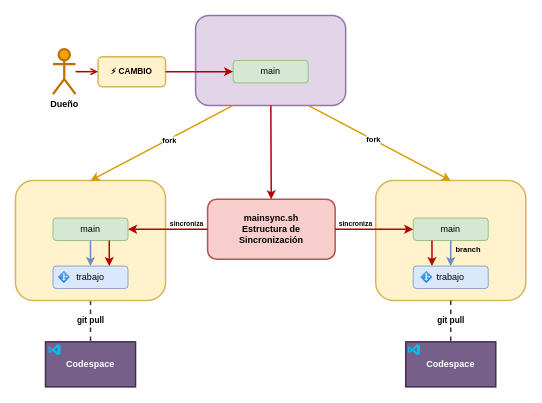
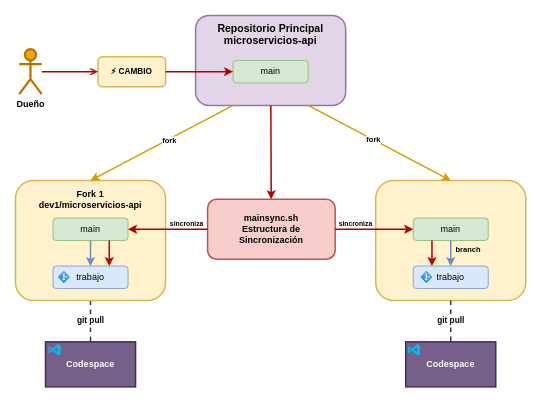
  <mxCell id="0" />
  <mxCell id="1" parent="0" />
  <mxCell id="2" value="" style="rounded=1;whiteSpace=wrap;html=1;fillColor=#e1d5e7;strokeColor=#9673a6;strokeWidth=2;" parent="1" vertex="1"><mxGeometry x="260" y="20" width="200" height="120" as="geometry" /></mxCell>
+ <mxCell id="3" value="Repositorio Principal&lt;br&gt;&lt;b&gt;microservicios-api&lt;/b&gt;" style="text;html=1;strokeColor=none;fillColor=none;align=center;verticalAlign=middle;whiteSpace=wrap;rounded=0;fontStyle=1;fontSize=14;" parent="1" vertex="1"><mxGeometry x="260" y="30" width="200" height="30" as="geometry" /></mxCell>
  <mxCell id="4" value="main" style="rounded=1;whiteSpace=wrap;html=1;fillColor=#d5e8d4;strokeColor=#82b366;" parent="1" vertex="1"><mxGeometry x="310" y="80" width="100" height="30" as="geometry" /></mxCell>
  <mxCell id="5" style="edgeStyle=none;html=1;dashed=1;strokeWidth=2;fillColor=#76608a;strokeColor=#432D57;endArrow=none;endFill=0;" edge="1" parent="1" source="7" target="29"><mxGeometry relative="1" as="geometry" /></mxCell>
  <mxCell id="6" value="git pull" style="edgeLabel;html=1;align=center;verticalAlign=middle;resizable=0;points=[];fontStyle=1" vertex="1" connectable="0" parent="5"><mxGeometry x="-0.062" y="-1" relative="1" as="geometry"><mxPoint as="offset" /></mxGeometry></mxCell>
  <mxCell id="7" value="" style="rounded=1;whiteSpace=wrap;html=1;fillColor=#fff2cc;strokeColor=#d6b656;strokeWidth=2;" parent="1" vertex="1"><mxGeometry x="20" y="240" width="200" height="160" as="geometry" /></mxCell>
+ <mxCell id="8" value="Fork 1&lt;br&gt;&lt;b&gt;dev1/microservicios-api&lt;/b&gt;" style="text;html=1;strokeColor=none;fillColor=none;align=center;verticalAlign=middle;whiteSpace=wrap;rounded=0;fontStyle=1;fontSize=12;" parent="1" vertex="1"><mxGeometry x="20" y="250" width="200" height="30" as="geometry" /></mxCell>
  <mxCell id="9" value="main" style="rounded=1;whiteSpace=wrap;html=1;fillColor=#d5e8d4;strokeColor=#82b366;" parent="1" vertex="1"><mxGeometry x="70" y="290" width="100" height="30" as="geometry" /></mxCell>
  <mxCell id="10" value="trabajo" style="rounded=1;whiteSpace=wrap;html=1;fillColor=#dae8fc;strokeColor=#6c8ebf;" parent="1" vertex="1"><mxGeometry x="70" y="354" width="100" height="30" as="geometry" /></mxCell>
  <mxCell id="11" value="" style="rounded=1;whiteSpace=wrap;html=1;fillColor=#fff2cc;strokeColor=#d6b656;strokeWidth=2;" parent="1" vertex="1"><mxGeometry x="500" y="240" width="200" height="160" as="geometry" /></mxCell>
  <mxCell id="12" value="main" style="rounded=1;whiteSpace=wrap;html=1;fillColor=#d5e8d4;strokeColor=#82b366;" parent="1" vertex="1"><mxGeometry x="550" y="290" width="100" height="30" as="geometry" /></mxCell>
  <mxCell id="13" value="trabajo" style="rounded=1;whiteSpace=wrap;html=1;fillColor=#dae8fc;strokeColor=#6c8ebf;" parent="1" vertex="1"><mxGeometry x="550" y="354" width="100" height="30" as="geometry" /></mxCell>
  <mxCell id="14" value="" style="endArrow=classic;html=1;rounded=0;exitX=0.25;exitY=1;exitDx=0;exitDy=0;entryX=0.5;entryY=0;entryDx=0;entryDy=0;strokeColor=#d79b00;strokeWidth=2;" parent="1" source="2" target="7" edge="1"><mxGeometry width="50" height="50" relative="1" as="geometry"><mxPoint x="310" y="190" as="sourcePoint" /><mxPoint x="360" y="140" as="targetPoint" /></mxGeometry></mxCell>
  <mxCell id="15" value="fork" style="edgeLabel;html=1;align=center;verticalAlign=middle;resizable=0;points=[];fontStyle=1;fontSize=10;" parent="14" vertex="1" connectable="0"><mxGeometry x="-0.1" y="1" relative="1" as="geometry"><mxPoint as="offset" /></mxGeometry></mxCell>
  <mxCell id="16" value="" style="endArrow=classic;html=1;rounded=0;exitX=0.75;exitY=1;exitDx=0;exitDy=0;entryX=0.5;entryY=0;entryDx=0;entryDy=0;strokeColor=#d79b00;strokeWidth=2;" parent="1" source="2" target="11" edge="1"><mxGeometry width="50" height="50" relative="1" as="geometry"><mxPoint x="440" y="190" as="sourcePoint" /><mxPoint x="490" y="140" as="targetPoint" /></mxGeometry></mxCell>
  <mxCell id="17" value="fork" style="edgeLabel;html=1;align=center;verticalAlign=middle;resizable=0;points=[];fontStyle=1;fontSize=10;" parent="16" vertex="1" connectable="0"><mxGeometry x="-0.1" y="1" relative="1" as="geometry"><mxPoint as="offset" /></mxGeometry></mxCell>
  <mxCell id="18" value="" style="endArrow=classic;html=1;rounded=0;exitX=0.5;exitY=1;exitDx=0;exitDy=0;entryX=0.5;entryY=0;entryDx=0;entryDy=0;strokeColor=#6c8ebf;strokeWidth=2;" parent="1" source="9" target="10" edge="1"><mxGeometry width="50" height="50" relative="1" as="geometry"><mxPoint x="140" y="330" as="sourcePoint" /><mxPoint x="190" y="280" as="targetPoint" /></mxGeometry></mxCell>
  <mxCell id="19" value="" style="endArrow=classic;html=1;rounded=0;strokeColor=#6c8ebf;strokeWidth=2;" parent="1" source="12" target="13" edge="1"><mxGeometry width="50" height="50" relative="1" as="geometry"><mxPoint x="620" y="330" as="sourcePoint" /><mxPoint x="670" y="280" as="targetPoint" /></mxGeometry></mxCell>
  <mxCell id="20" value="branch" style="edgeLabel;html=1;align=center;verticalAlign=middle;resizable=0;points=[];fontStyle=1;fontSize=10;labelBackgroundColor=none;" parent="19" vertex="1" connectable="0"><mxGeometry x="-0.1" y="1" relative="1" as="geometry"><mxPoint x="21" y="-4" as="offset" /></mxGeometry></mxCell>
  <mxCell id="21" value="" style="rounded=1;whiteSpace=wrap;html=1;fillColor=#f8cecc;strokeColor=#b85450;strokeWidth=2;" parent="1" vertex="1"><mxGeometry x="276" y="265" width="170" height="80" as="geometry" /></mxCell>
  <mxCell id="22" value="&lt;b&gt;mainsync.sh&lt;/b&gt;&lt;br&gt;Estructura de Sincronización" style="text;html=1;strokeColor=none;fillColor=none;align=center;verticalAlign=middle;whiteSpace=wrap;rounded=0;fontStyle=1;fontSize=12;" parent="1" vertex="1"><mxGeometry x="286" y="285" width="150" height="40" as="geometry" /></mxCell>
  <mxCell id="23" value="" style="endArrow=classic;html=1;rounded=0;strokeColor=#B20000;strokeWidth=2;strokeStyle=dashed;fillColor=#e51400;" parent="1" source="2" target="21" edge="1"><mxGeometry width="50" height="50" relative="1" as="geometry"><mxPoint x="360" y="240" as="sourcePoint" /><mxPoint x="410" y="190" as="targetPoint" /></mxGeometry></mxCell>
  <mxCell id="24" value="" style="endArrow=classic;html=1;rounded=0;strokeColor=#B20000;strokeWidth=2;strokeStyle=dashed;fillColor=#e51400;" parent="1" source="21" target="9" edge="1"><mxGeometry width="50" height="50" relative="1" as="geometry"><mxPoint x="190" y="440" as="sourcePoint" /><mxPoint x="240" y="390" as="targetPoint" /><Array as="points" /></mxGeometry></mxCell>
  <mxCell id="25" value="sincroniza" style="edgeLabel;html=1;align=center;verticalAlign=middle;resizable=0;points=[];fontStyle=1;fontSize=9;labelBackgroundColor=none;" parent="24" vertex="1" connectable="0"><mxGeometry x="-0.1" y="1" relative="1" as="geometry"><mxPoint x="19" y="-9" as="offset" /></mxGeometry></mxCell>
  <mxCell id="26" value="" style="endArrow=classic;html=1;rounded=0;strokeColor=#B20000;strokeWidth=2;strokeStyle=dashed;fillColor=#e51400;" parent="1" source="21" target="12" edge="1"><mxGeometry width="50" height="50" relative="1" as="geometry"><mxPoint x="510" y="440" as="sourcePoint" /><mxPoint x="560" y="390" as="targetPoint" /></mxGeometry></mxCell>
  <mxCell id="27" value="sincroniza" style="edgeLabel;html=1;align=center;verticalAlign=middle;resizable=0;points=[];fontStyle=1;fontSize=9;labelBackgroundColor=none;" parent="26" vertex="1" connectable="0"><mxGeometry x="-0.1" y="1" relative="1" as="geometry"><mxPoint x="-21" y="-7" as="offset" /></mxGeometry></mxCell>
  <mxCell id="28" value="⚡ CAMBIO" style="whiteSpace=wrap;html=1;fillColor=#fff2cc;strokeColor=#d6b656;fontStyle=1;fontSize=11;strokeWidth=2;rounded=1;" parent="1" vertex="1"><mxGeometry x="130" y="75" width="90" height="40" as="geometry" /></mxCell>
  <mxCell id="29" value="Codespace" style="rounded=0;whiteSpace=wrap;html=1;fillColor=#76608a;fontColor=#ffffff;strokeColor=#432D57;strokeWidth=2;fontStyle=1" vertex="1" parent="1"><mxGeometry x="60" y="455" width="120" height="60" as="geometry" /></mxCell>
  <mxCell id="30" style="edgeStyle=none;html=1;dashed=1;endArrow=none;endFill=0;strokeWidth=2;fillColor=#76608a;strokeColor=#432D57;" edge="1" target="32" parent="1" source="11"><mxGeometry relative="1" as="geometry"><mxPoint x="748" y="405" as="sourcePoint" /></mxGeometry></mxCell>
  <mxCell id="31" value="git pull" style="edgeLabel;html=1;align=center;verticalAlign=middle;resizable=0;points=[];fontStyle=1" vertex="1" connectable="0" parent="30"><mxGeometry x="-0.062" y="-1" relative="1" as="geometry"><mxPoint as="offset" /></mxGeometry></mxCell>
  <mxCell id="32" value="Codespace" style="rounded=0;whiteSpace=wrap;html=1;fillColor=#76608a;fontColor=#ffffff;strokeColor=#432D57;strokeWidth=2;fontStyle=1" vertex="1" parent="1"><mxGeometry x="540" y="455" width="120" height="60" as="geometry" /></mxCell>
  <mxCell id="33" style="edgeStyle=none;html=1;strokeWidth=2;fillColor=#e51400;strokeColor=#B20000;endArrow=open;" edge="1" parent="1" source="34" target="28"><mxGeometry relative="1" as="geometry" /></mxCell>
- <mxCell id="34" value="Dueño" style="shape=umlActor;verticalLabelPosition=bottom;verticalAlign=top;html=1;outlineConnect=0;fontStyle=1;fillColor=#f0a30a;fontColor=#000000;strokeColor=#BD7000;strokeWidth=3;" vertex="1" parent="1"><mxGeometry x="70" y="65" width="30" height="60" as="geometry" /></mxCell>
+ <mxCell id="34" value="Dueño" style="shape=umlActor;verticalLabelPosition=bottom;verticalAlign=top;html=1;outlineConnect=0;fontStyle=1;fillColor=#f0a30a;fontColor=#000000;strokeColor=#BD7000;strokeWidth=3;" vertex="1" parent="1"><mxGeometry x="25" y="65" width="30" height="60" as="geometry" /></mxCell>
  <mxCell id="35" value="" style="endArrow=classic;html=1;rounded=0;strokeColor=#B20000;strokeWidth=2;strokeStyle=dashed;fillColor=#e51400;" edge="1" parent="1" source="28" target="4"><mxGeometry width="50" height="50" relative="1" as="geometry"><mxPoint x="370" y="150" as="sourcePoint" /><mxPoint x="370" y="500" as="targetPoint" /></mxGeometry></mxCell>
  <mxCell id="36" value="" style="endArrow=classic;html=1;rounded=0;strokeColor=#B20000;strokeWidth=2;strokeStyle=dashed;fillColor=#e51400;exitX=0.75;exitY=1;exitDx=0;exitDy=0;entryX=0.75;entryY=0;entryDx=0;entryDy=0;" edge="1" parent="1" source="9" target="10"><mxGeometry width="50" height="50" relative="1" as="geometry"><mxPoint x="286" y="315" as="sourcePoint" /><mxPoint x="180" y="315" as="targetPoint" /><Array as="points" /></mxGeometry></mxCell>
  <mxCell id="37" value="" style="endArrow=classic;html=1;rounded=0;strokeColor=#B20000;strokeWidth=2;strokeStyle=dashed;fillColor=#e51400;entryX=0.25;entryY=0;entryDx=0;entryDy=0;exitX=0.25;exitY=1;exitDx=0;exitDy=0;" edge="1" parent="1" source="12" target="13"><mxGeometry width="50" height="50" relative="1" as="geometry"><mxPoint x="356" y="410" as="sourcePoint" /><mxPoint x="155" y="364" as="targetPoint" /><Array as="points" /></mxGeometry></mxCell>
  <mxCell id="38" value="" style="image;aspect=fixed;html=1;points=[];align=center;fontSize=12;image=img/lib/azure2/general/Branch.svg;" vertex="1" parent="1"><mxGeometry x="77" y="361" width="16" height="16" as="geometry" /></mxCell>
  <mxCell id="39" value="" style="image;aspect=fixed;html=1;points=[];align=center;fontSize=12;image=img/lib/azure2/general/Branch.svg;" vertex="1" parent="1"><mxGeometry x="560" y="361" width="16" height="16" as="geometry" /></mxCell>
  <mxCell id="40" value="" style="verticalLabelPosition=bottom;html=1;verticalAlign=top;align=center;strokeColor=none;fillColor=#00BEF2;shape=mxgraph.azure.visual_studio_online;" vertex="1" parent="1"><mxGeometry x="64" y="458" width="16" height="15" as="geometry" /></mxCell>
  <mxCell id="41" value="" style="verticalLabelPosition=bottom;html=1;verticalAlign=top;align=center;strokeColor=none;fillColor=#00BEF2;shape=mxgraph.azure.visual_studio_online;" vertex="1" parent="1"><mxGeometry x="543" y="458" width="16" height="15" as="geometry" /></mxCell>
